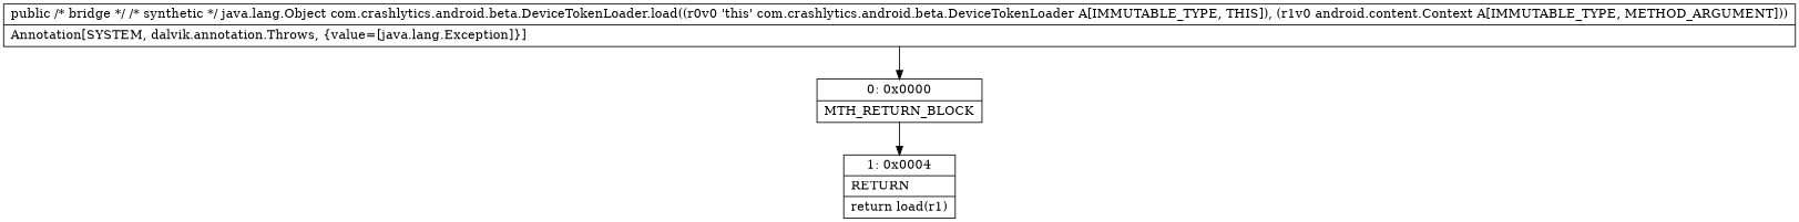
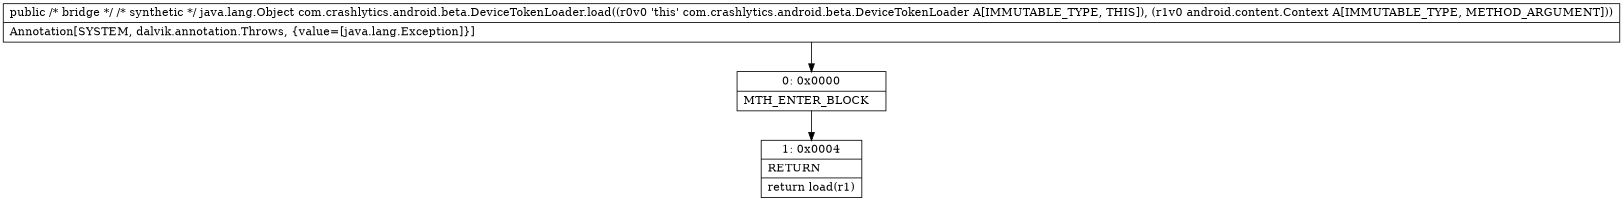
  digraph {
    node [shape=record]
-   n1 [label="{0\:\ 0x0000|MTH_RETURN_BLOCK\l}"]
+   n1 [label="{0\:\ 0x0000|MTH_ENTER_BLOCK\l}"]
    n2 [label="{1\:\ 0x0004|RETURN\l|return load(r1)\l}"]
    n3 [label="{public \/* bridge *\/ \/* synthetic *\/ java.lang.Object com.crashlytics.android.beta.DeviceTokenLoader.load((r0v0 'this' com.crashlytics.android.beta.DeviceTokenLoader A[IMMUTABLE_TYPE, THIS]), (r1v0 android.content.Context A[IMMUTABLE_TYPE, METHOD_ARGUMENT]))  | Annotation[SYSTEM, dalvik.annotation.Throws, \{value=[java.lang.Exception]\}]\l}"]
    n1 -> n2
    n3 -> n1
  }
